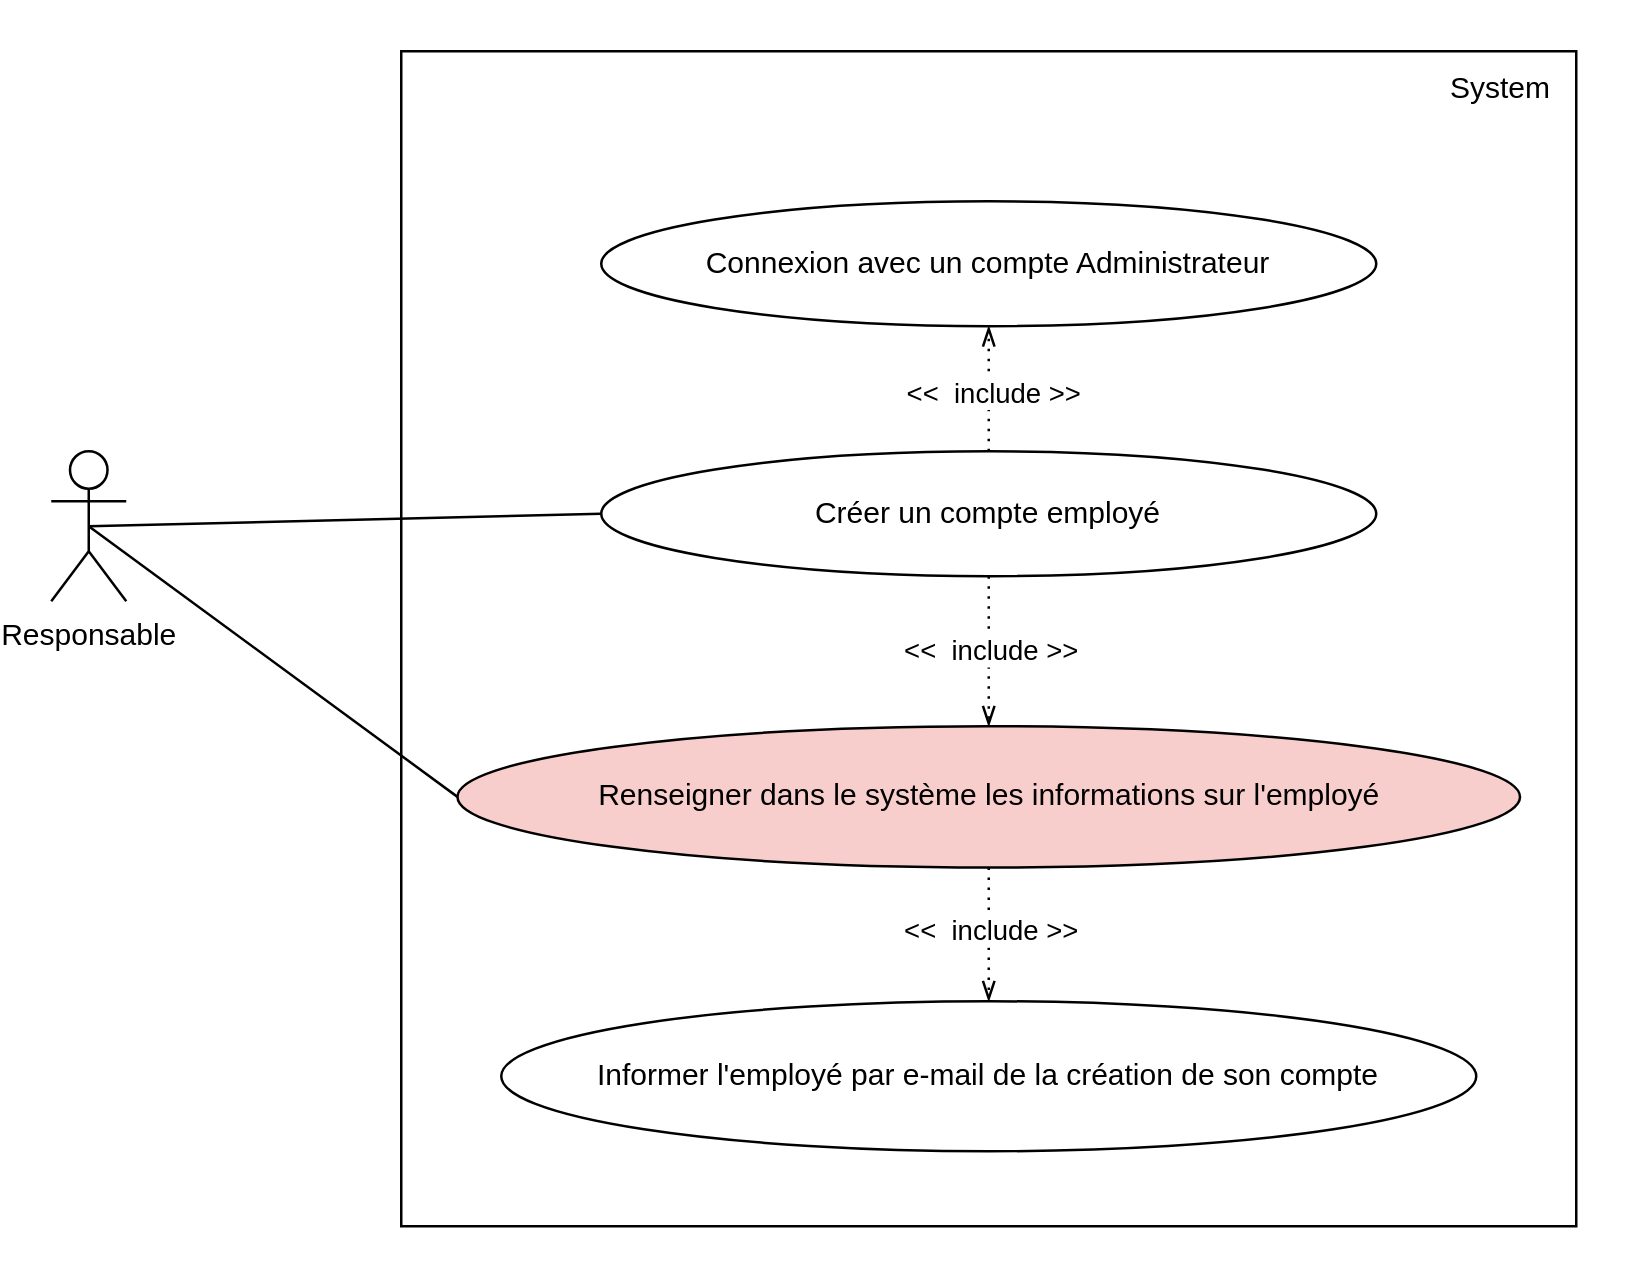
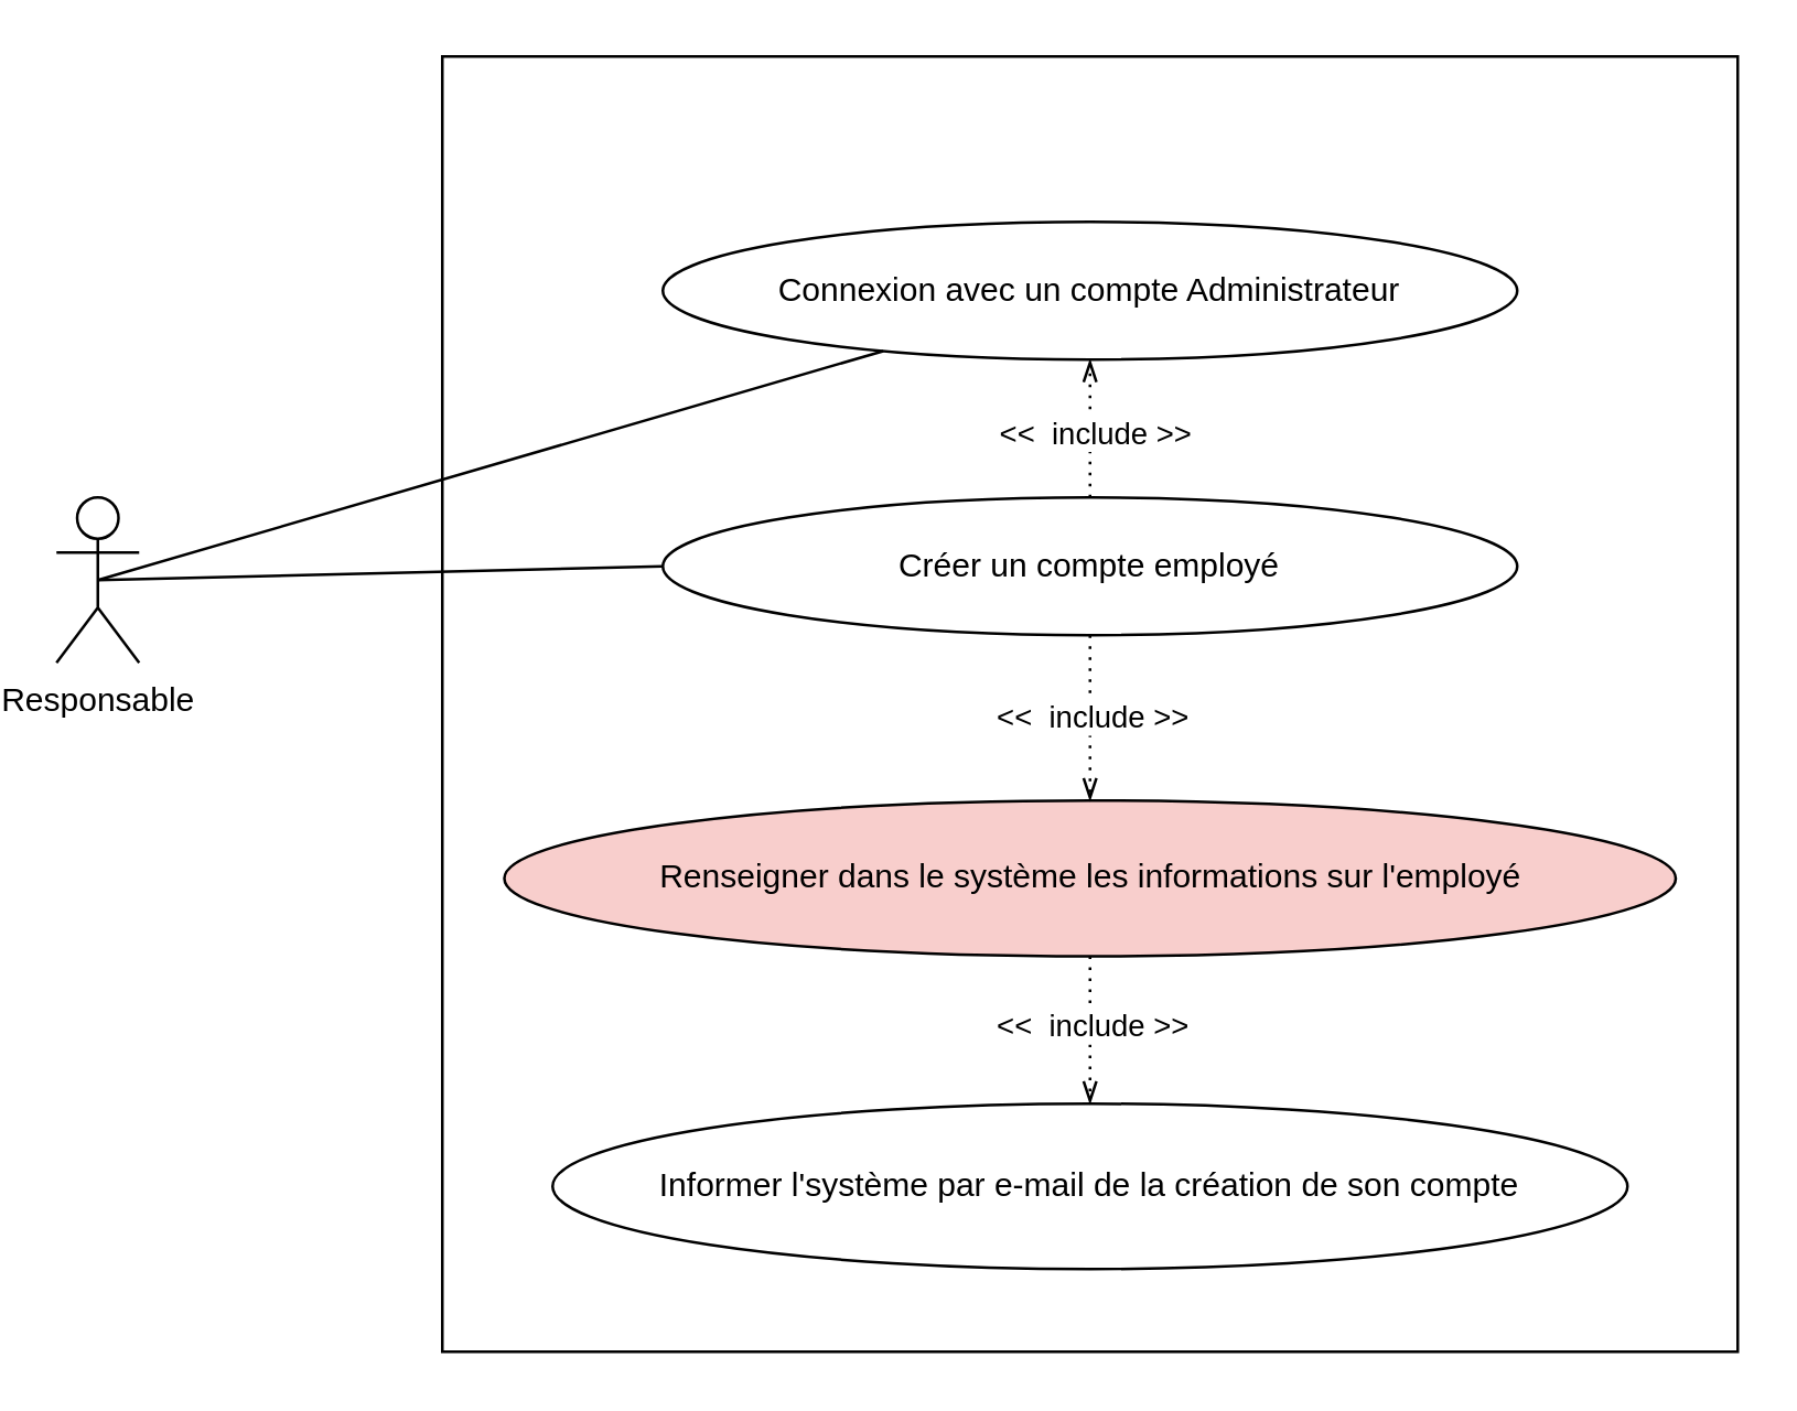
  <mxCell id="0" />
  <mxCell id="1" parent="0" />
  <mxCell id="2" value="" style="whiteSpace=wrap;html=1;aspect=fixed;" vertex="1" parent="1"><mxGeometry x="160" y="20" width="470" height="470" as="geometry" /></mxCell>
- <mxCell id="3" value="System" style="text;html=1;strokeColor=none;fillColor=none;align=center;verticalAlign=middle;whiteSpace=wrap;rounded=0;" vertex="1" parent="1"><mxGeometry x="570" y="20" width="60" height="30" as="geometry" /></mxCell>
  <mxCell id="4" value="Responsable" style="shape=umlActor;verticalLabelPosition=bottom;verticalAlign=top;html=1;outlineConnect=0;" vertex="1" parent="1"><mxGeometry x="20" y="180" width="30" height="60" as="geometry" /></mxCell>
- <mxCell id="5" value="Informer l'employé par e-mail de la création de son compte" style="ellipse;whiteSpace=wrap;html=1;" vertex="1" parent="1"><mxGeometry x="200" y="400" width="390" height="60" as="geometry" /></mxCell>
+ <mxCell id="5" value="Informer l'système par e-mail de la création de son compte" style="ellipse;whiteSpace=wrap;html=1;" vertex="1" parent="1"><mxGeometry x="200" y="400" width="390" height="60" as="geometry" /></mxCell>
  <mxCell id="6" value="Créer un compte employé" style="ellipse;whiteSpace=wrap;html=1;" vertex="1" parent="1"><mxGeometry x="240" y="180" width="310" height="50" as="geometry" /></mxCell>
  <mxCell id="7" value="Connexion avec un compte Administrateur" style="ellipse;whiteSpace=wrap;html=1;" vertex="1" parent="1"><mxGeometry x="240" y="80" width="310" height="50" as="geometry" /></mxCell>
  <mxCell id="8" value="Renseigner dans le système les informations sur l'employé" style="ellipse;whiteSpace=wrap;html=1;fillColor=#f8cecc;" vertex="1" parent="1"><mxGeometry x="182.5" y="290" width="425" height="56.5" as="geometry" /></mxCell>
  <mxCell id="9" value="" style="endArrow=openThin;dashed=1;html=1;dashPattern=1 3;strokeWidth=1;rounded=0;entryX=0.5;entryY=1;entryDx=0;entryDy=0;exitX=0.5;exitY=0;exitDx=0;exitDy=0;startArrow=none;startFill=0;endFill=0;" edge="1" parent="1" source="6" target="7"><mxGeometry width="50" height="50" relative="1" as="geometry"><mxPoint x="350" y="230" as="sourcePoint" /><mxPoint x="400" y="180" as="targetPoint" /></mxGeometry></mxCell>
  <mxCell id="10" value="&amp;lt;&amp;lt;&amp;nbsp; include &amp;gt;&amp;gt;" style="edgeLabel;html=1;align=center;verticalAlign=middle;resizable=0;points=[];" vertex="1" connectable="0" parent="9"><mxGeometry x="-0.05" y="-1" relative="1" as="geometry"><mxPoint as="offset" /></mxGeometry></mxCell>
  <mxCell id="11" value="" style="endArrow=openThin;dashed=1;html=1;dashPattern=1 3;strokeWidth=1;rounded=0;entryX=0.5;entryY=0;entryDx=0;entryDy=0;exitX=0.5;exitY=1;exitDx=0;exitDy=0;startArrow=none;startFill=0;endFill=0;" edge="1" parent="1" source="6" target="8"><mxGeometry width="50" height="50" relative="1" as="geometry"><mxPoint x="405" y="190" as="sourcePoint" /><mxPoint x="405" y="140" as="targetPoint" /></mxGeometry></mxCell>
  <mxCell id="12" value="&amp;lt;&amp;lt;&amp;nbsp; include &amp;gt;&amp;gt;" style="edgeLabel;html=1;align=center;verticalAlign=middle;resizable=0;points=[];" vertex="1" connectable="0" parent="11"><mxGeometry x="-0.05" y="-1" relative="1" as="geometry"><mxPoint x="1" as="offset" /></mxGeometry></mxCell>
  <mxCell id="13" value="" style="endArrow=openThin;dashed=1;html=1;dashPattern=1 3;strokeWidth=1;rounded=0;entryX=0.5;entryY=0;entryDx=0;entryDy=0;exitX=0.5;exitY=1;exitDx=0;exitDy=0;startArrow=none;startFill=0;endFill=0;" edge="1" parent="1" source="8" target="5"><mxGeometry width="50" height="50" relative="1" as="geometry"><mxPoint x="405" y="240" as="sourcePoint" /><mxPoint x="405" y="283.5" as="targetPoint" /></mxGeometry></mxCell>
  <mxCell id="14" value="&amp;lt;&amp;lt;&amp;nbsp; include &amp;gt;&amp;gt;" style="edgeLabel;html=1;align=center;verticalAlign=middle;resizable=0;points=[];" vertex="1" connectable="0" parent="13"><mxGeometry x="-0.05" y="-1" relative="1" as="geometry"><mxPoint x="1" as="offset" /></mxGeometry></mxCell>
  <mxCell id="15" value="" style="endArrow=none;html=1;rounded=0;strokeWidth=1;exitX=0.5;exitY=0.5;exitDx=0;exitDy=0;exitPerimeter=0;entryX=0;entryY=0.5;entryDx=0;entryDy=0;" edge="1" parent="1" source="4" target="6"><mxGeometry width="50" height="50" relative="1" as="geometry"><mxPoint x="350" y="230" as="sourcePoint" /><mxPoint x="400" y="180" as="targetPoint" /></mxGeometry></mxCell>
- <mxCell id="16" value="" style="endArrow=none;html=1;rounded=0;strokeWidth=1;exitX=0.5;exitY=0.5;exitDx=0;exitDy=0;exitPerimeter=0;entryX=0;entryY=0.5;entryDx=0;entryDy=0;" edge="1" parent="1" source="4" target="8"><mxGeometry width="50" height="50" relative="1" as="geometry"><mxPoint x="350" y="230" as="sourcePoint" /><mxPoint x="400" y="180" as="targetPoint" /></mxGeometry></mxCell>
+ <mxCell id="16" value="" style="endArrow=none;html=1;rounded=0;strokeWidth=1;exitX=0.5;exitY=0.5;exitDx=0;exitDy=0;exitPerimeter=0;" edge="1" parent="1" source="4" target="7"><mxGeometry width="50" height="50" relative="1" as="geometry"><mxPoint x="350" y="230" as="sourcePoint" /><mxPoint x="400" y="180" as="targetPoint" /></mxGeometry></mxCell>
